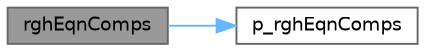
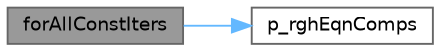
  digraph {
    rankdir=LR
    node [fontname=Helvetica fontsize=10 shape=box style=filled]
-   n1 [color=gray40 fillcolor=grey60 fontcolor=black height=0.2 label=rghEqnComps width=0.4]
+   n1 [color=gray40 fillcolor=grey60 fontcolor=black height=0.2 label=forAllConstIters width=0.4]
    n2 [color=grey40 fillcolor=white height=0.2 label=p_rghEqnComps width=0.4]
    n1 -> n2 [color=steelblue1 fontname=Helvetica fontsize=10 labelfontname=Helvetica labelfontsize=10 style=solid]
  }
